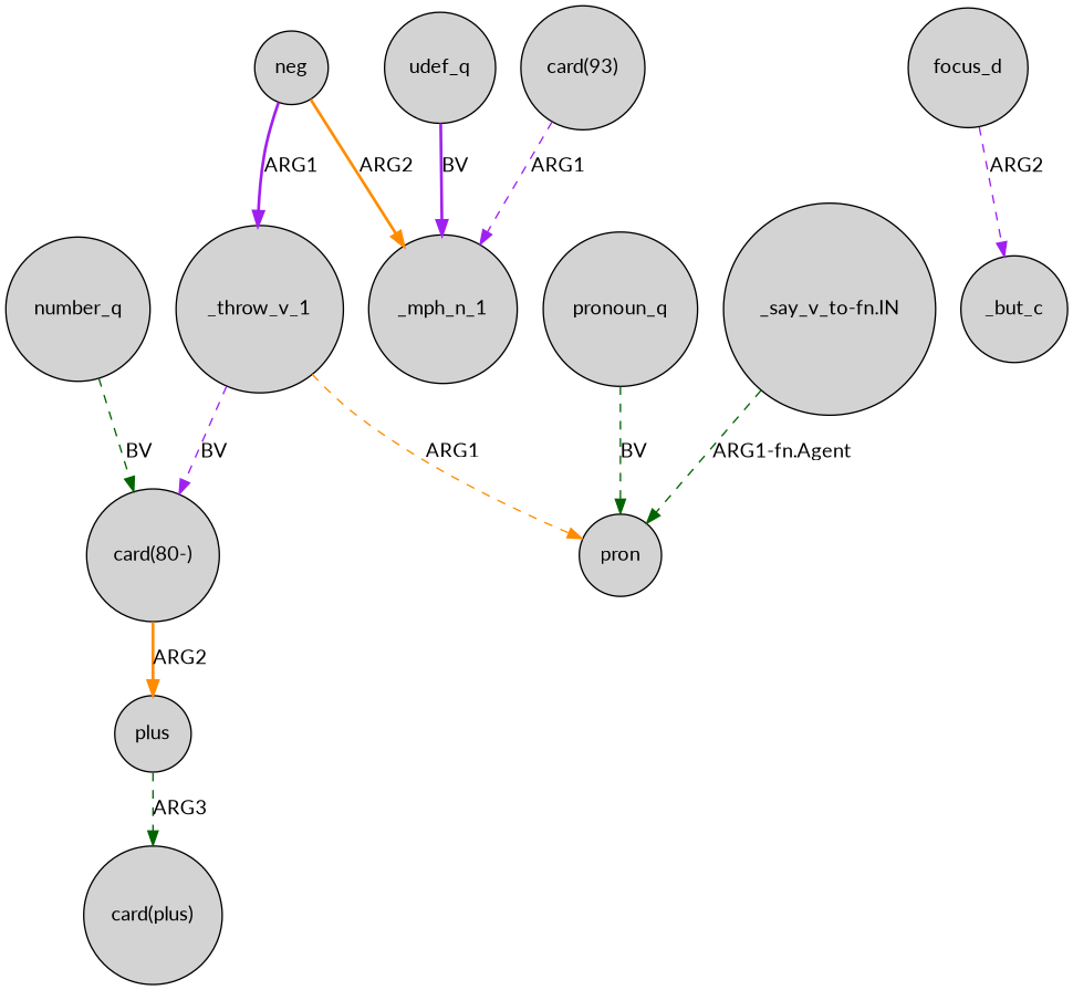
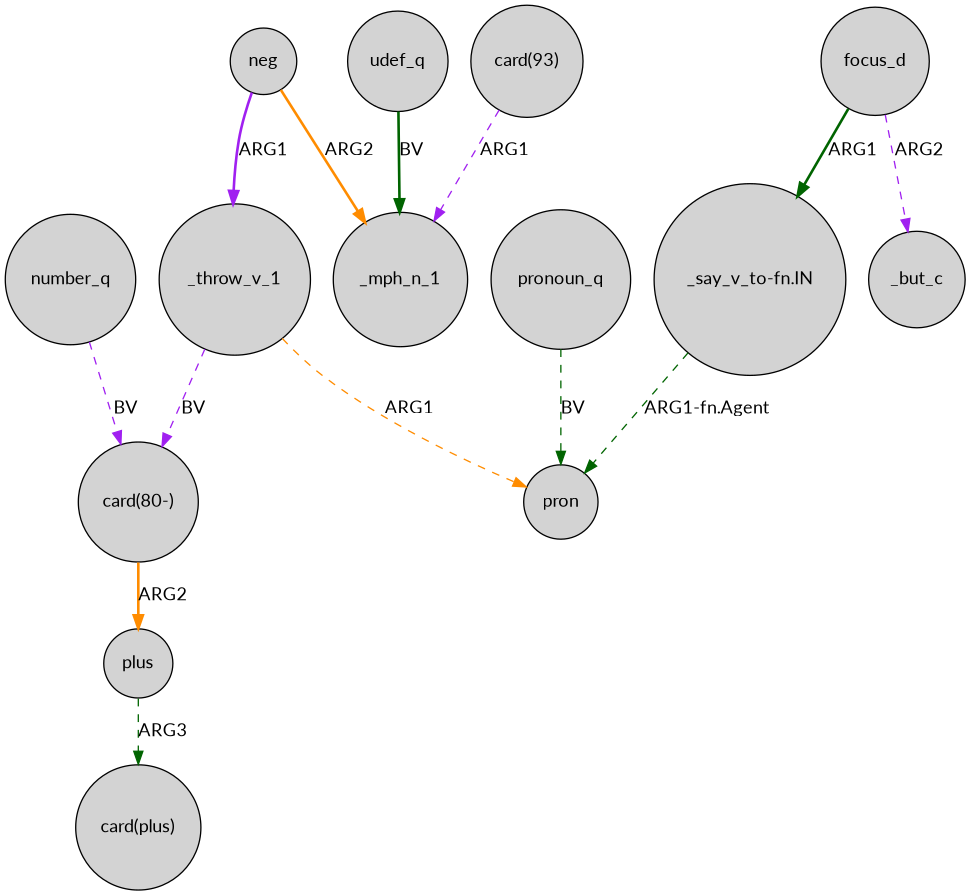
  digraph {
    fontname=Lato
    node [fontname=Lato shape=circle style=filled]
    edge [color=darkgreen fontname=Lato style=dashed]
    "_say_v_to-fn.IN"
    pron
    neg
    _throw_v_1
    _mph_n_1
    "card(80-)"
    plus
    udef_q
    number_q
    focus_d
    _but_c
    "card(plus)"
    n13 [label="card(93)"]
    pronoun_q
    "_say_v_to-fn.IN" -> pron [label="ARG1-fn.Agent"]
    neg -> _throw_v_1 [color=purple label=ARG1 style=bold]
    neg -> _mph_n_1 [color=darkorange label=ARG2 style=bold]
    _throw_v_1 -> pron [color=darkorange label=ARG1]
    _throw_v_1 -> "card(80-)" [color=purple label=BV]
    "card(80-)" -> plus [color=darkorange label=ARG2 style=bold]
    plus -> "card(plus)" [label=ARG3]
-   udef_q -> _mph_n_1 [color=purple label=BV style=bold]
-   number_q -> "card(80-)" [label=BV]
+   udef_q -> _mph_n_1 [label=BV style=bold]
+   number_q -> "card(80-)" [color=purple label=BV]
+   focus_d -> "_say_v_to-fn.IN" [label=ARG1 style=bold]
    focus_d -> _but_c [color=purple label=ARG2]
    n13 -> _mph_n_1 [color=purple label=ARG1]
    pronoun_q -> pron [label=BV]
  }
